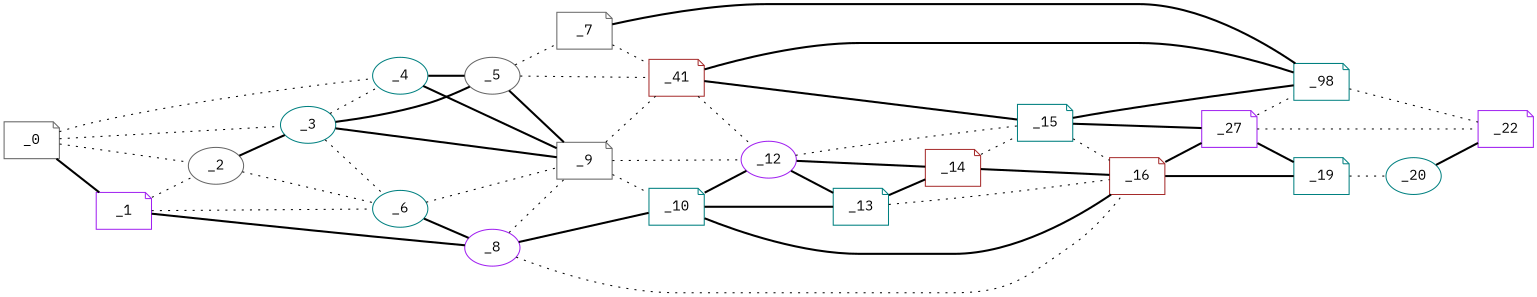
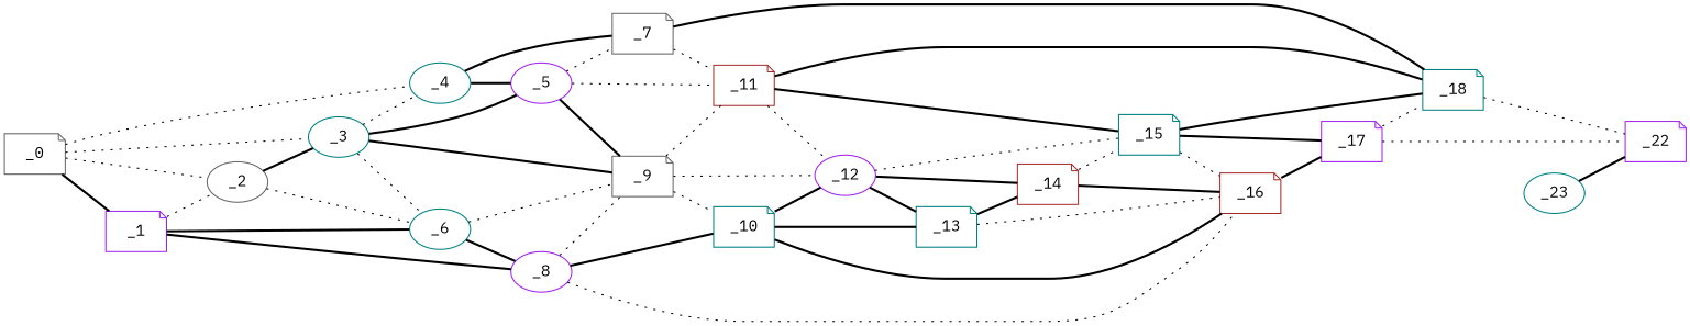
  graph {
    fontname="IBM Plex Mono"
    rankdir=LR
    node [color=teal fontname="IBM Plex Mono" shape=note x=39 y=47]
    edge [fontname="IBM Plex Mono" style=bold valence=2]
    _0 [color=gray40 x=4 y=39]
    _1 [color=purple x=12 y=31]
    _2 [color=gray40 shape=ellipse x=16 y=40]
    _3 [shape=ellipse x=22]
    _4 [shape=ellipse x=29 y=96]
    _6 [shape=ellipse y=32]
    _8 [color=purple shape=ellipse x=49 y=29]
-   _5 [color=gray40 shape=ellipse x=36 y=70]
+   _5 [color=purple shape=ellipse x=36 y=70]
    _9 [color=gray40 x=59]
    _7 [color=gray40 y=100]
    _10 [x=63 y=34]
    _16 [color=brown x=86 y=27]
-   _11 [color=brown x=64 y=55 label=_41]
+   _11 [color=brown x=64 y=55]
    _12 [color=purple shape=ellipse x=69 y=50]
-   _18 [x=109 y=93 label=_98]
+   _18 [x=109 y=93]
    _13 [x=71 y=34]
-   _17 [color=purple x=100 y=46 label=_27]
-   _19 [x=112 y=28]
+   _17 [color=purple x=100 y=46]
    _15 [x=82 y=45]
    _14 [color=brown x=78 y=35]
    _22 [color=purple x=126 y=48]
-   _20 [shape=ellipse x=113 y=42]
+   _20 [shape=ellipse x=113 y=42 label=_23]
    _0 -- _1 [valence=1]
    _0 -- _2 [style=dotted]
    _0 -- _3 [style=dotted valence=1]
    _0 -- _4 [style=dotted valence=1]
    _1 -- _2 [style=dotted valence=1]
-   _1 -- _6 [style=dotted]
+   _1 -- _6
    _1 -- _8 [valence=1]
    _2 -- _3 [valence=1]
    _2 -- _6 [style=dotted]
    _3 -- _4 [style=dotted]
    _3 -- _6 [style=dotted]
    _3 -- _5 [valence=1]
    _3 -- _9 [valence=1]
    _4 -- _5
-   _4 -- _9 [valence=1]
+   _4 -- _7 [valence=1]
    _6 -- _8 [valence=1]
    _6 -- _9 [style=dotted]
    _8 -- _9 [style=dotted]
    _8 -- _10
    _8 -- _16 [style=dotted valence=1]
    _5 -- _9
    _5 -- _7 [style=dotted]
    _5 -- _11 [style=dotted]
    _9 -- _10 [style=dotted valence=1]
    _9 -- _11 [style=dotted valence=1]
    _9 -- _12 [style=dotted]
    _7 -- _11 [style=dotted]
    _7 -- _18 [valence=1]
    _10 -- _16
    _10 -- _12
    _10 -- _13
    _16 -- _17 [valence=1]
-   _16 -- _19 [valence=1]
    _11 -- _12 [style=dotted]
    _11 -- _18
    _11 -- _15 [valence=1]
    _12 -- _13 [valence=1]
    _12 -- _15 [style=dotted]
    _12 -- _14 [valence=1]
    _18 -- _22 [style=dotted valence=1]
    _13 -- _16 [style=dotted]
    _13 -- _14 [valence=1]
    _17 -- _18 [style=dotted]
-   _17 -- _19
    _17 -- _22 [style=dotted valence=1]
-   _19 -- _20 [style=dotted]
    _15 -- _16 [style=dotted valence=1]
    _15 -- _18
    _15 -- _17
    _14 -- _16
    _14 -- _15 [style=dotted]
    _20 -- _22
  }
